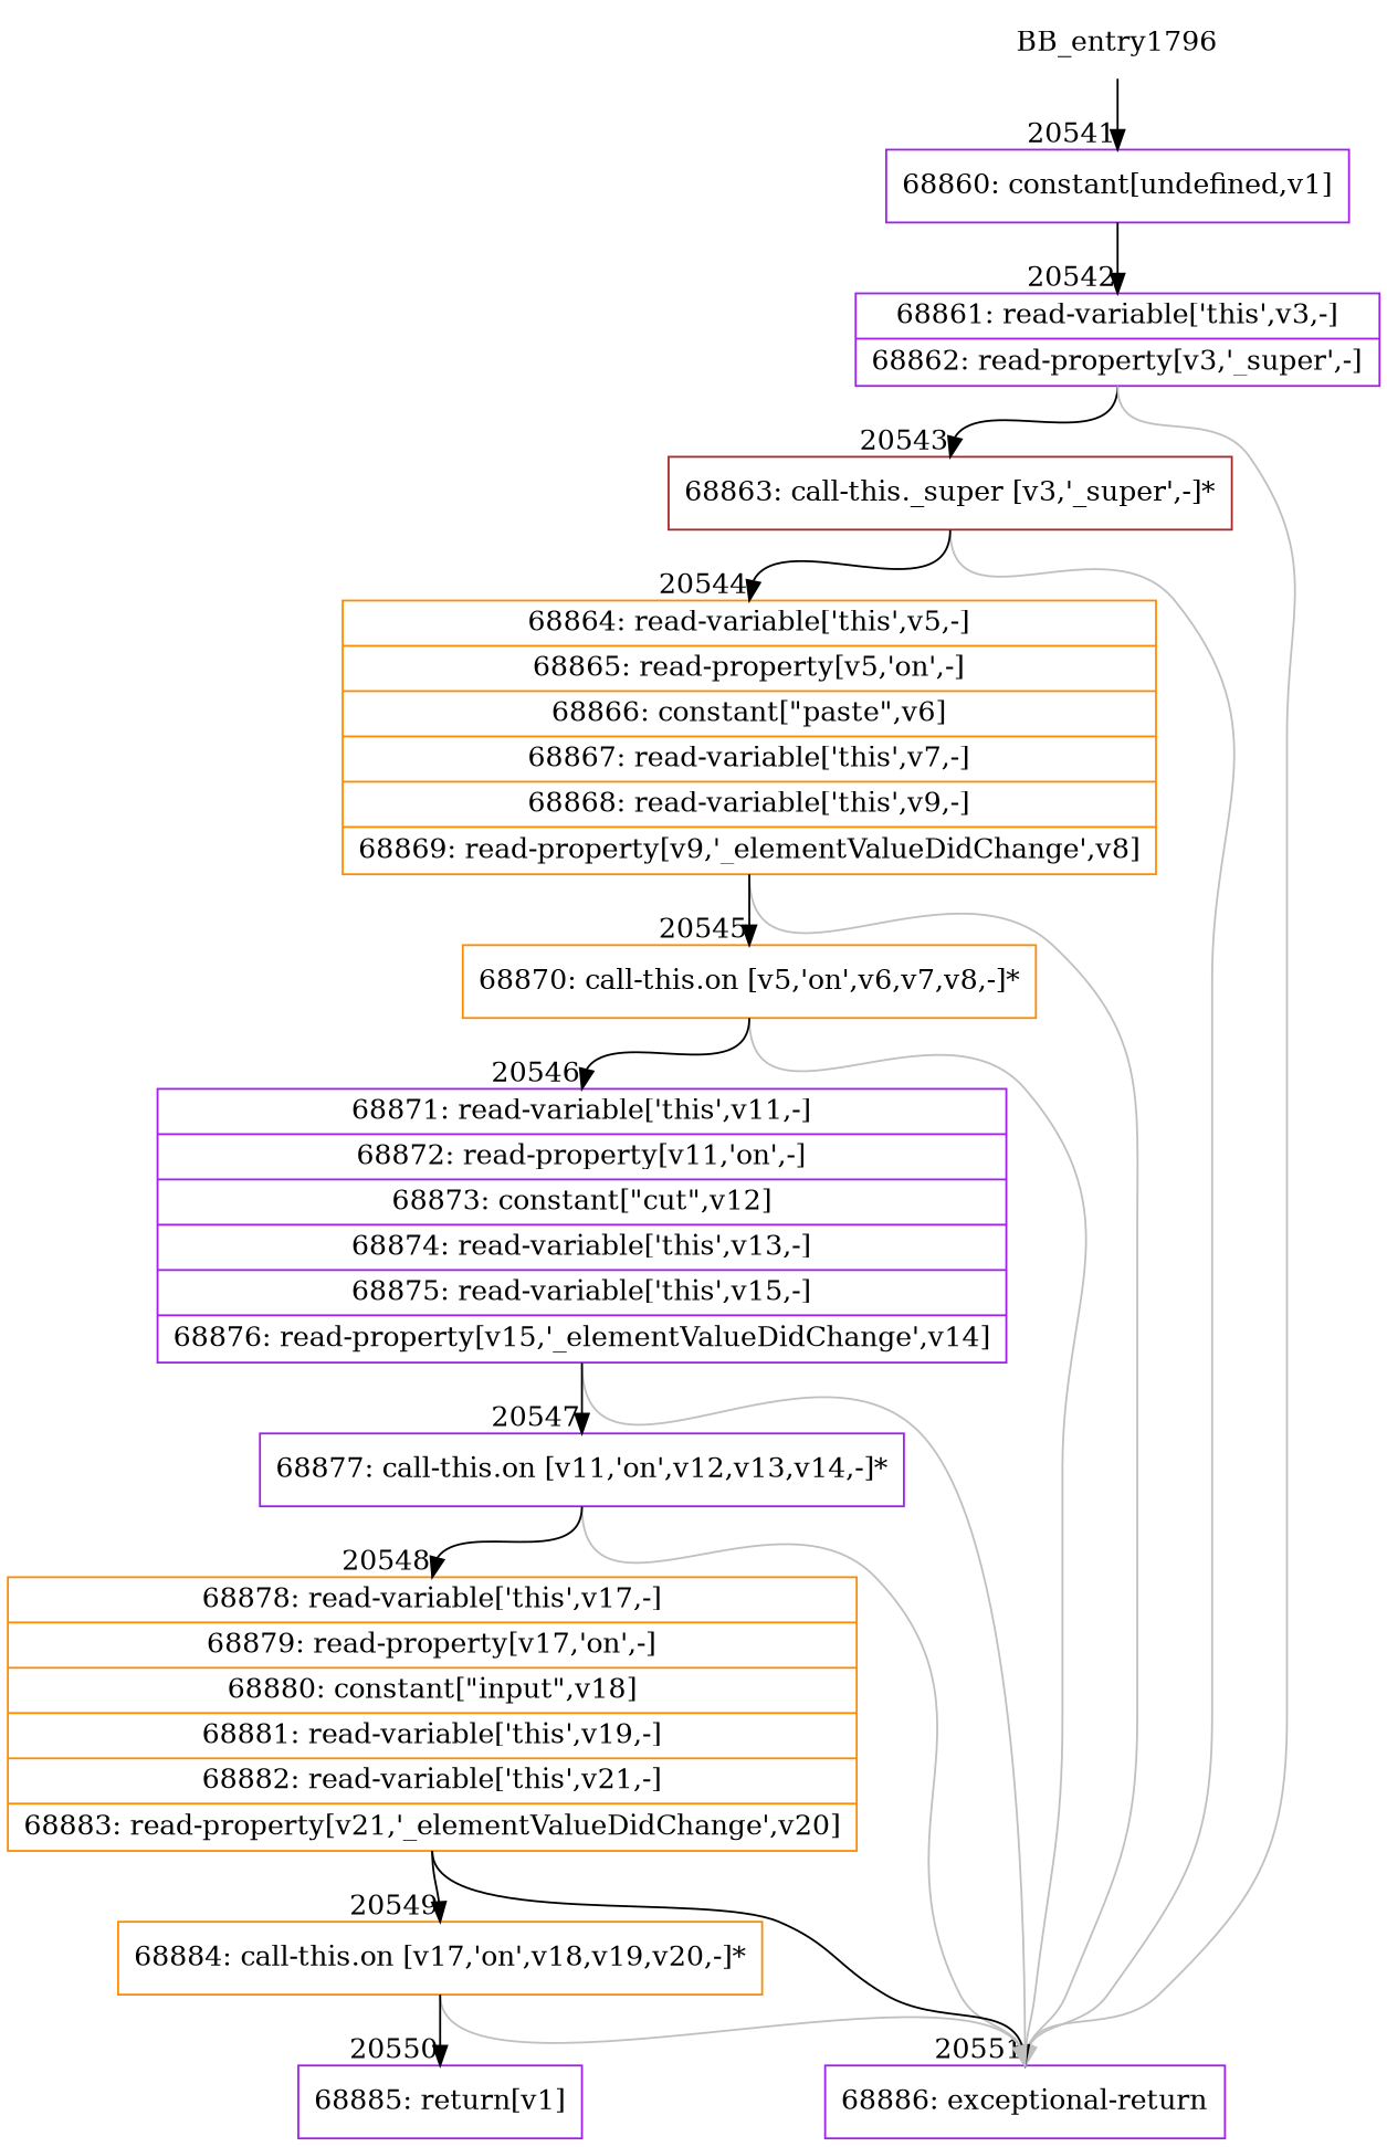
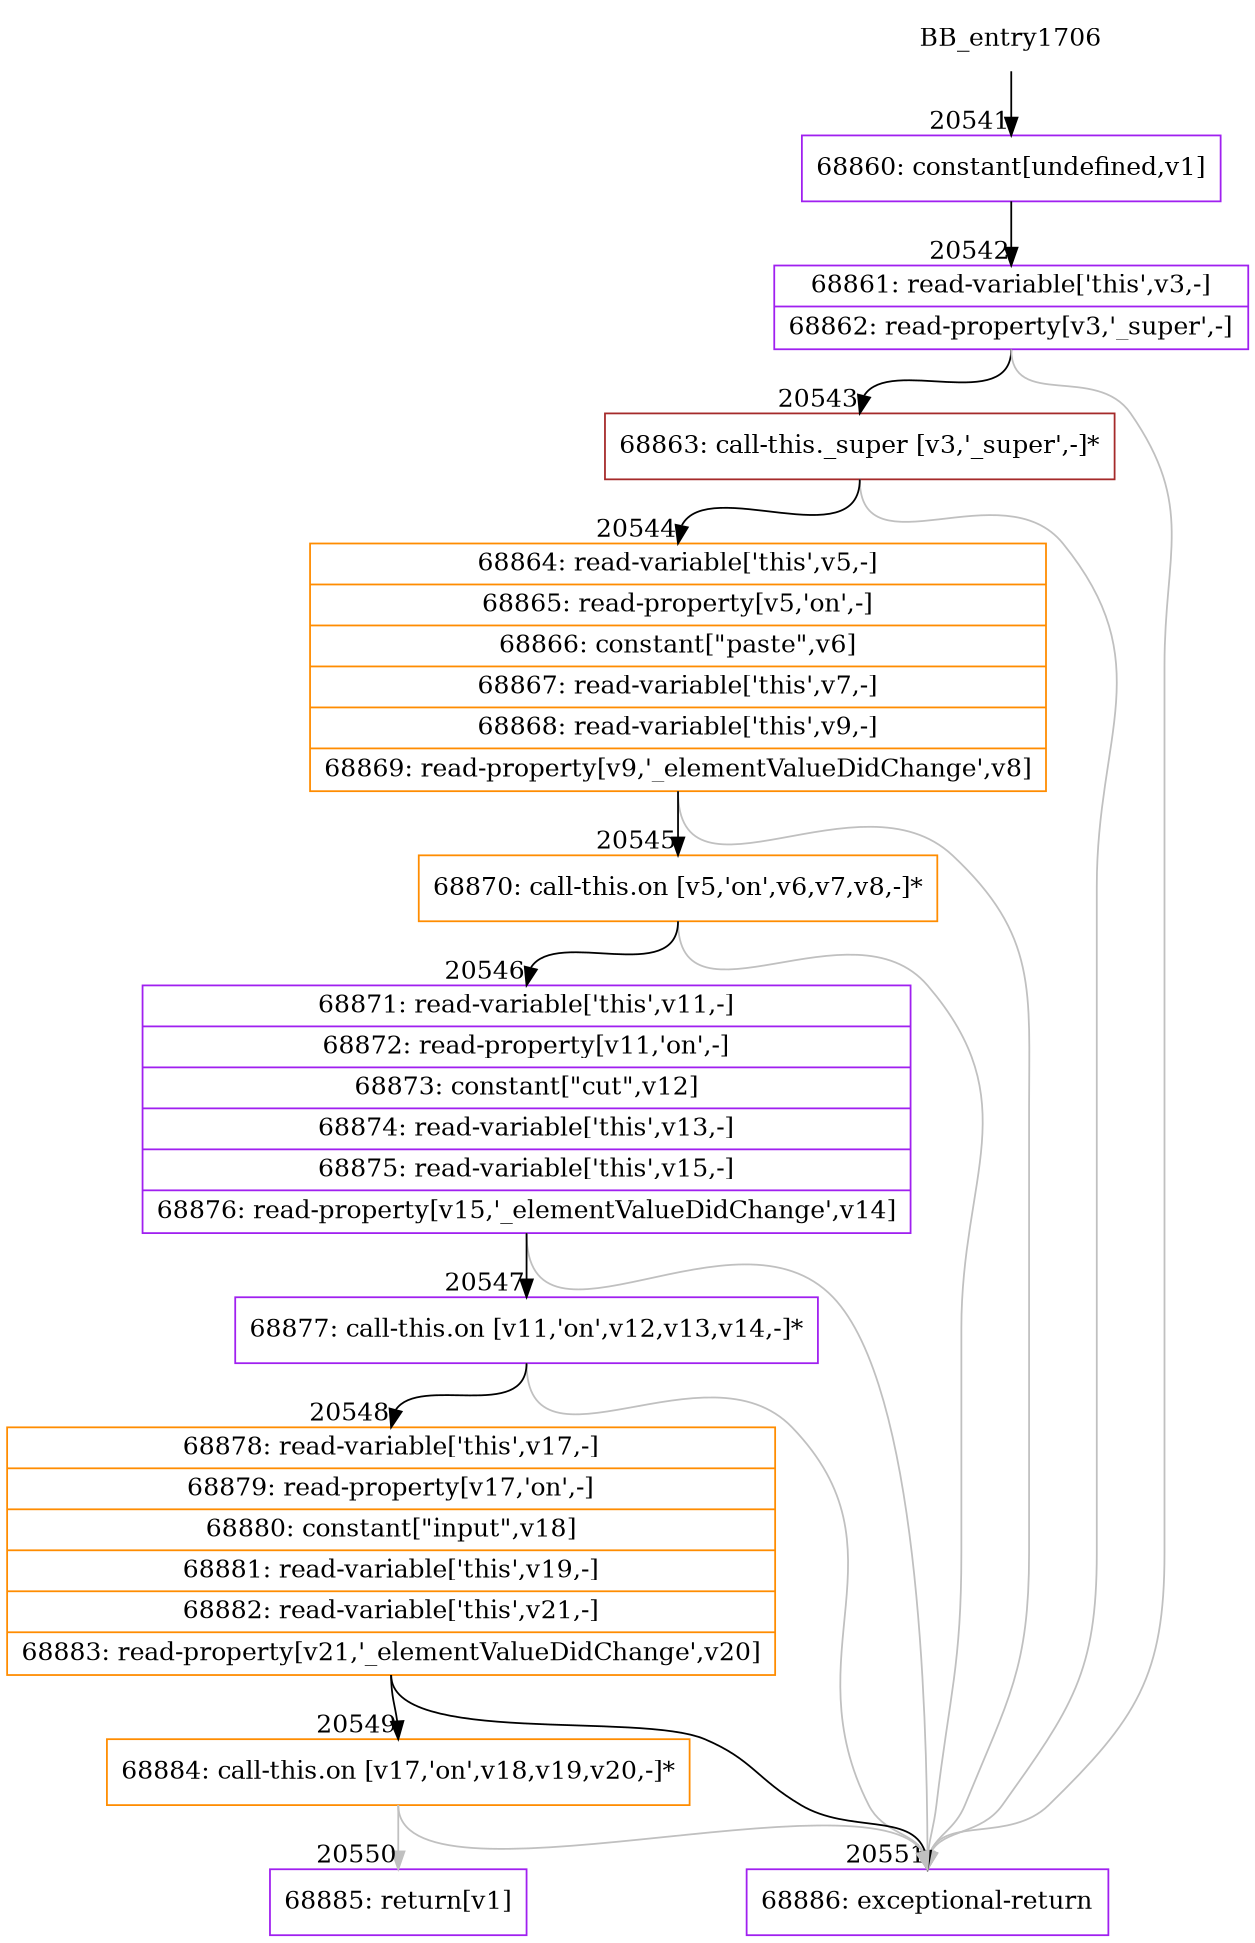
  digraph {
    rankdir=TD
    node [color=purple shape=record]
    edge [headport=n tailport=s]
-   BB_entry1796 [color=brown shape=none]
+   BB_entry1796 [color=brown shape=none label=BB_entry1706]
    n2 [label="{68860: constant[undefined,v1]}"]
    n3 [label="{68861: read-variable['this',v3,-]|68862: read-property[v3,'_super',-]}"]
    n4 [color=brown label="{68863: call-this._super [v3,'_super',-]*}"]
    n5 [label="{68886: exceptional-return}"]
    n6 [color=darkorange label="{68864: read-variable['this',v5,-]|68865: read-property[v5,'on',-]|68866: constant[\"paste\",v6]|68867: read-variable['this',v7,-]|68868: read-variable['this',v9,-]|68869: read-property[v9,'_elementValueDidChange',v8]}"]
    n7 [color=darkorange label="{68870: call-this.on [v5,'on',v6,v7,v8,-]*}"]
    n8 [label="{68871: read-variable['this',v11,-]|68872: read-property[v11,'on',-]|68873: constant[\"cut\",v12]|68874: read-variable['this',v13,-]|68875: read-variable['this',v15,-]|68876: read-property[v15,'_elementValueDidChange',v14]}"]
    n9 [label="{68877: call-this.on [v11,'on',v12,v13,v14,-]*}"]
    n10 [color=darkorange label="{68878: read-variable['this',v17,-]|68879: read-property[v17,'on',-]|68880: constant[\"input\",v18]|68881: read-variable['this',v19,-]|68882: read-variable['this',v21,-]|68883: read-property[v21,'_elementValueDidChange',v20]}"]
    n11 [color=darkorange label="{68884: call-this.on [v17,'on',v18,v19,v20,-]*}"]
    n12 [label="{68885: return[v1]}"]
    BB_entry1796 -> n2 [headlabel="    20541"]
    n2 -> n3 [headlabel="      20542"]
    n3 -> n4 [headlabel="      20543"]
    n3 -> n5 [color=gray headlabel="      20551"]
    n4 -> n5 [color=gray]
    n4 -> n6 [headlabel="      20544"]
    n6 -> n5 [color=gray]
    n6 -> n7 [headlabel="      20545"]
    n7 -> n5 [color=gray]
    n7 -> n8 [headlabel="      20546"]
    n8 -> n5 [color=gray]
    n8 -> n9 [headlabel="      20547"]
    n9 -> n5 [color=gray]
    n9 -> n10 [headlabel="      20548"]
    n10 -> n5 [color=black]
    n10 -> n11 [headlabel="      20549"]
    n11 -> n5 [color=gray]
-   n11 -> n12 [headlabel="      20550"]
+   n11 -> n12 [headlabel="      20550" color=gray]
  }
